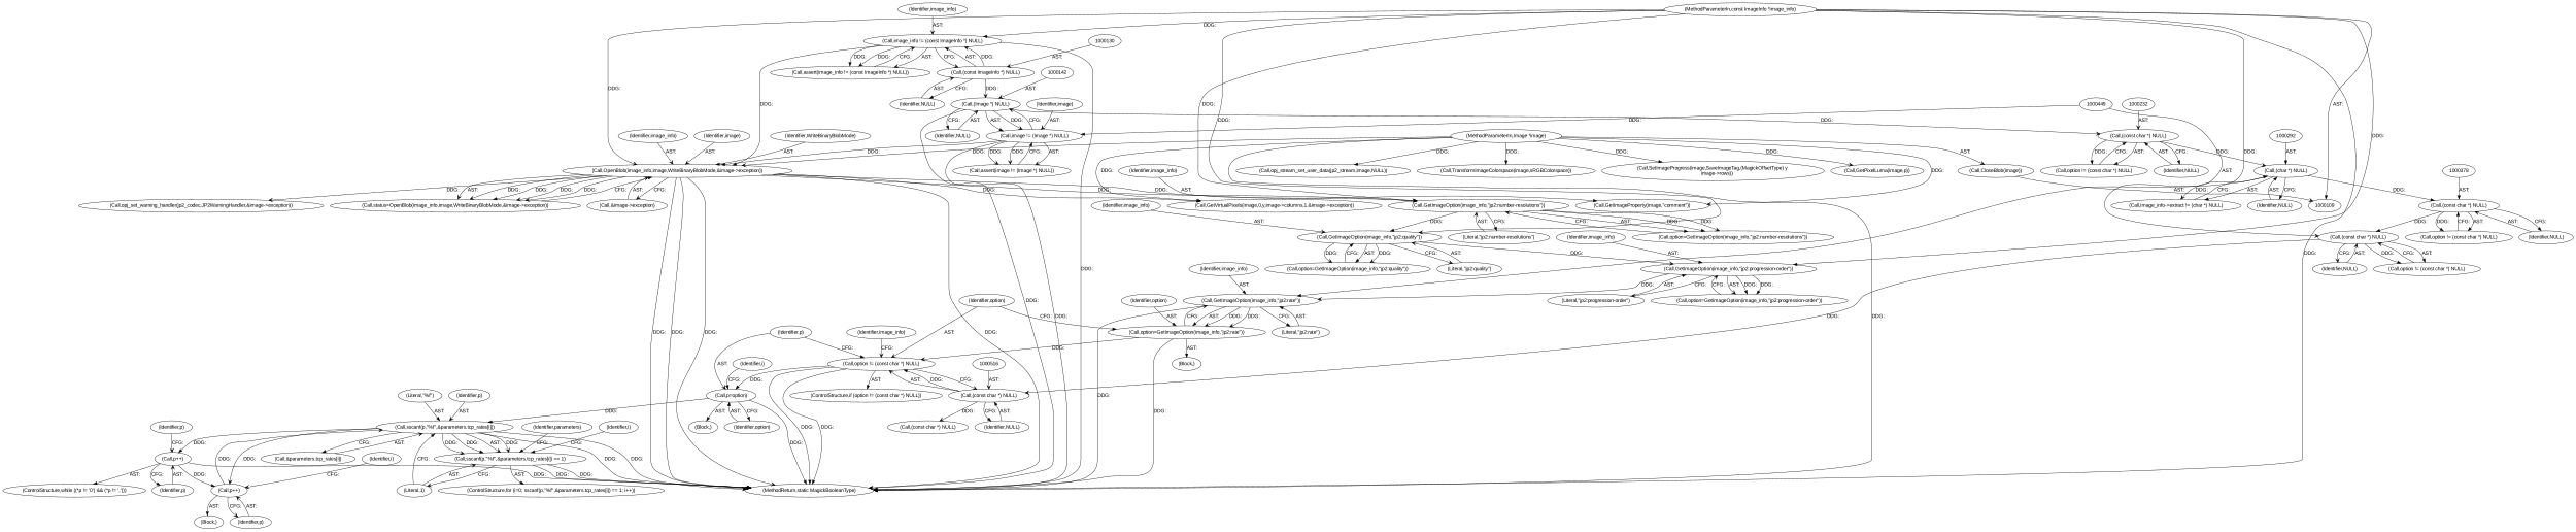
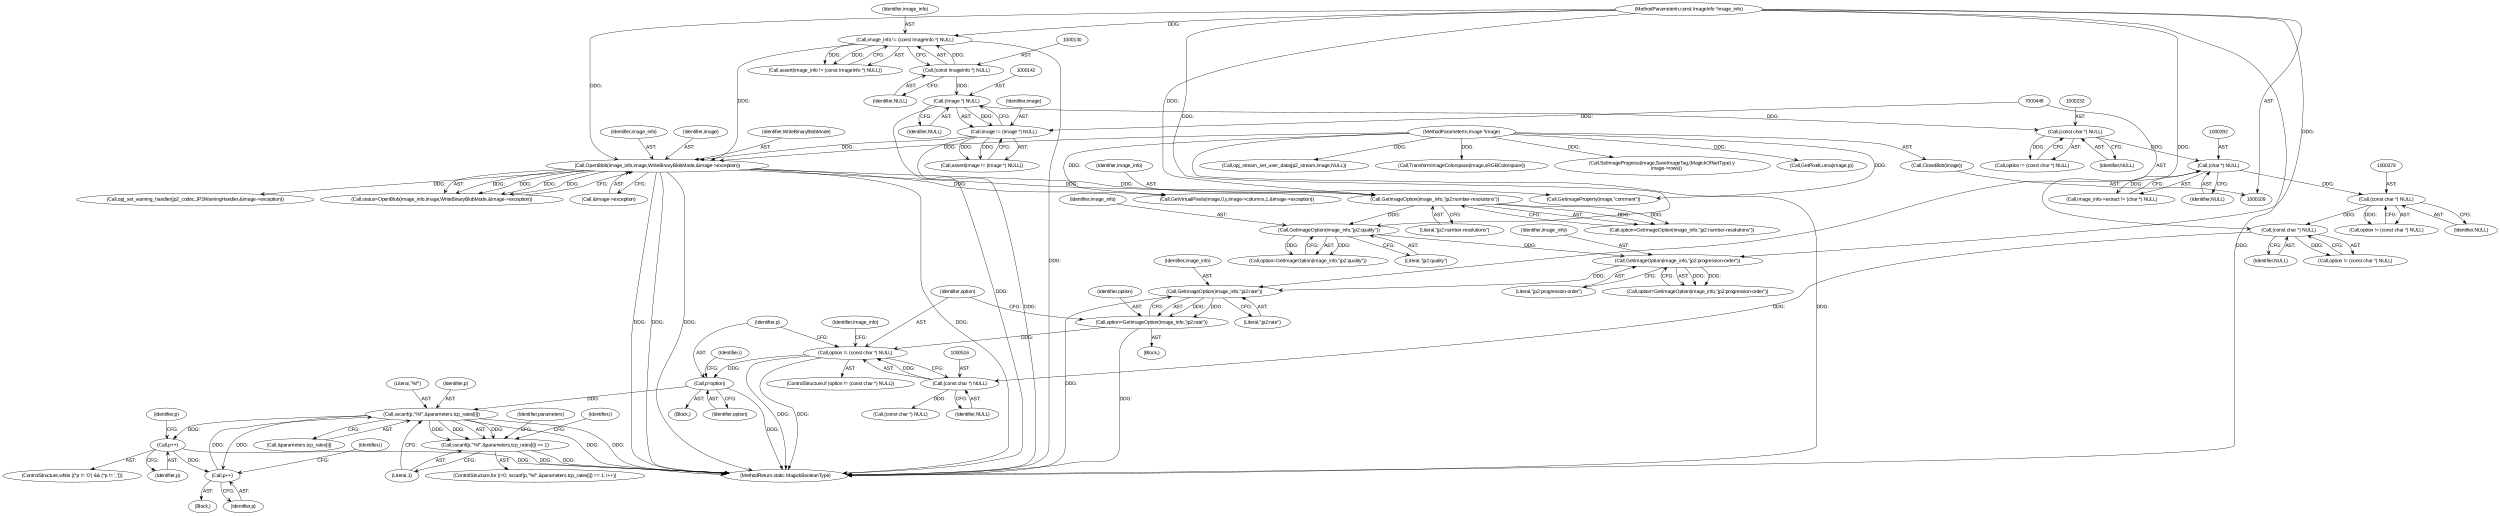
  digraph {
    fontname="Liberation Sans"
    node [fontname="Liberation Sans"]
    edge [arrowhead=vee fontname="Liberation Sans"]
    n1 [label="(Call,sscanf(p,\"%f\",&parameters.tcp_rates[i]))"]
    n2 [label="(Call,p++)"]
    n3 [label="(Call,p++)"]
    n4 [label="(Call,sscanf(p,\"%f\",&parameters.tcp_rates[i]) == 1)"]
    n5 [label="(MethodReturn,static MagickBooleanType)"]
    n6 [label="(Call,&parameters.tcp_rates[i])"]
    n7 [label="(Block,)"]
    n8 [label="(Identifier,p)"]
    n9 [label="(Identifier,p)"]
    n10 [label="(ControlStructure,while ((*p != '\0') && (*p != ',')))"]
    n11 [label="(Literal,1)"]
    n12 [label="(ControlStructure,for (i=0; sscanf(p,\"%f\",&parameters.tcp_rates[i]) == 1; i++))"]
    n13 [label="(Call,p=option)"]
    n14 [label="(Block,)"]
    n15 [label="(Identifier,option)"]
    n16 [label="(Call,option != (const char *) NULL)"]
    n17 [label="(Call,(const char *) NULL)"]
    n18 [label="(ControlStructure,if (option != (const char *) NULL))"]
    n19 [label="(Identifier,NULL)"]
    n20 [label="(Call,(const char *) NULL)"]
    n21 [label="(Call,option=GetImageOption(image_info,\"jp2:rate\"))"]
    n22 [label="(Call,GetImageOption(image_info,\"jp2:rate\"))"]
    n23 [label="(Block,)"]
    n24 [label="(Literal,\"jp2:rate\")"]
    n25 [label="(Call,GetImageOption(image_info,\"jp2:progression-order\"))"]
    n26 [label="(Literal,\"jp2:progression-order\")"]
    n27 [label="(Call,option=GetImageOption(image_info,\"jp2:progression-order\"))"]
    n28 [label="(Call,GetImageOption(image_info,\"jp2:quality\"))"]
    n29 [label="(Literal,\"jp2:quality\")"]
    n30 [label="(Call,option=GetImageOption(image_info,\"jp2:quality\"))"]
    n31 [label="(Call,GetImageOption(image_info,\"jp2:number-resolutions\"))"]
    n32 [label="(Call,option=GetImageOption(image_info,\"jp2:number-resolutions\"))"]
    n33 [label="(Literal,\"jp2:number-resolutions\")"]
    n34 [label="(Call,OpenBlob(image_info,image,WriteBinaryBlobMode,&image->exception))"]
    n35 [label="(Call,&image->exception)"]
    n36 [label="(Call,GetVirtualPixels(image,0,y,image->columns,1,&image->exception))"]
    n37 [label="(Call,opj_set_warning_handler(jp2_codec,JP2WarningHandler,&image->exception))"]
    n38 [label="(Call,status=OpenBlob(image_info,image,WriteBinaryBlobMode,&image->exception))"]
    n39 [label="(Call,GetImageProperty(image,\"comment\"))"]
    n40 [label="(Call,image_info != (const ImageInfo *) NULL)"]
    n41 [label="(Call,(const ImageInfo *) NULL)"]
    n42 [label="(Call,assert(image_info != (const ImageInfo *) NULL))"]
    n43 [label="(Call,(Image *) NULL)"]
    n44 [label="(Identifier,NULL)"]
    n45 [label="(MethodParameterIn,const ImageInfo *image_info)"]
    1000109
    n47 [label="(Call,image != (Image *) NULL)"]
    n48 [label="(Call,(const char *) NULL)"]
    n49 [label="(Identifier,NULL)"]
    n50 [label="(Call,assert(image != (Image *) NULL))"]
    n51 [label="(MethodParameterIn,Image *image)"]
    n52 [label="(Call,opj_stream_set_user_data(jp2_stream,image,NULL))"]
    n53 [label="(Call,TransformImageColorspace(image,sRGBColorspace))"]
    n54 [label="(Call,SetImageProgress(image,SaveImageTag,(MagickOffsetType) y,\n      image->rows))"]
    n55 [label="(Call,GetPixelLuma(image,p))"]
    n56 [label="(Call,CloseBlob(image))"]
    n57 [label="(Call,(char *) NULL)"]
    n58 [label="(Call,option != (const char *) NULL)"]
    n59 [label="(Identifier,NULL)"]
    n60 [label="(Call,(const char *) NULL)"]
    n61 [label="(Call,option != (const char *) NULL)"]
    n62 [label="(Identifier,NULL)"]
    n63 [label="(Call,(const char *) NULL)"]
    n64 [label="(Call,option != (const char *) NULL)"]
    n65 [label="(Identifier,NULL)"]
    n66 [label="(Identifier,NULL)"]
    n67 [label="(Call,image_info->extract != (char *) NULL)"]
    n68 [label="(Identifier,image_info)"]
    n69 [label="(Identifier,image_info)"]
    n70 [label="(Identifier,parameters)"]
    n71 [label="(Identifier,image_info)"]
    n72 [label="(Identifier,p)"]
    n73 [label="(Identifier,image_info)"]
    n74 [label="(Literal,\"%f\")"]
    n75 [label="(Identifier,image)"]
    n76 [label="(Identifier,image_info)"]
    n77 [label="(Identifier,i)"]
    n78 [label="(Identifier,option)"]
    n79 [label="(Identifier,option)"]
    n80 [label="(Identifier,p)"]
    n81 [label="(Identifier,p)"]
    n82 [label="(Identifier,image)"]
    n83 [label="(Identifier,i)"]
    n84 [label="(Identifier,i)"]
    n85 [label="(Identifier,WriteBinaryBlobMode)"]
    n86 [label="(Identifier,image_info)"]
    n87 [label="(Identifier,image_info)"]
    1000130
    1000142
    1000516
-   1000449
+   1000449 [label=7000449]
    1000378
    1000292
    1000232
    n1 -> n2 [label="DDG: "]
    n1 -> n3 [arrowhead=normal label="DDG: "]
    n1 -> n4 [label="AST: "]
    n1 -> n4 [label="DDG: "]
    n1 -> n4 [label="DDG: "]
    n1 -> n4 [arrowhead=normal label="DDG: "]
    n1 -> n5 [label="DDG: "]
    n1 -> n5 [label="DDG: "]
    n1 -> n6 [arrowhead=normal label="CFG: "]
    n2 -> n1 [label="DDG: "]
    n2 -> n7 [arrowhead=normal label="AST: "]
    n2 -> n8 [label="CFG: "]
    n3 -> n2 [arrowhead=normal label="DDG: "]
    n3 -> n5 [arrowhead=normal label="DDG: "]
    n3 -> n9 [arrowhead=normal label="CFG: "]
    n3 -> n10 [arrowhead=normal label="AST: "]
    n4 -> n5 [arrowhead=normal label="DDG: "]
    n4 -> n5 [label="DDG: "]
    n4 -> n11 [label="CFG: "]
    n4 -> n12 [arrowhead=normal label="AST: "]
    n6 -> n1 [label="AST: "]
    n8 -> n2 [label="AST: "]
    n9 -> n3 [label="AST: "]
    n11 -> n1 [arrowhead=normal label="CFG: "]
    n11 -> n4 [label="AST: "]
    n13 -> n1 [arrowhead=normal label="DDG: "]
    n13 -> n5 [arrowhead=normal label="DDG: "]
    n13 -> n14 [arrowhead=normal label="AST: "]
    n13 -> n15 [arrowhead=normal label="CFG: "]
    n15 -> n13 [arrowhead=normal label="AST: "]
    n16 -> n5 [arrowhead=normal label="DDG: "]
    n16 -> n5 [arrowhead=normal label="DDG: "]
    n16 -> n13 [arrowhead=normal label="DDG: "]
    n16 -> n17 [label="CFG: "]
    n16 -> n18 [arrowhead=normal label="AST: "]
    n17 -> n16 [label="AST: "]
    n17 -> n16 [arrowhead=normal label="DDG: "]
    n17 -> n19 [arrowhead=normal label="CFG: "]
    n17 -> n20 [label="DDG: "]
    n19 -> n17 [arrowhead=normal label="AST: "]
    n21 -> n5 [label="DDG: "]
    n21 -> n16 [label="DDG: "]
    n21 -> n22 [label="CFG: "]
    n21 -> n23 [arrowhead=normal label="AST: "]
    n22 -> n5 [arrowhead=normal label="DDG: "]
    n22 -> n21 [arrowhead=normal label="AST: "]
    n22 -> n21 [label="DDG: "]
    n22 -> n21 [label="DDG: "]
    n22 -> n24 [arrowhead=normal label="CFG: "]
    n24 -> n22 [arrowhead=normal label="AST: "]
    n25 -> n22 [label="DDG: "]
    n25 -> n26 [label="CFG: "]
    n25 -> n27 [label="AST: "]
    n25 -> n27 [arrowhead=normal label="DDG: "]
    n25 -> n27 [arrowhead=normal label="DDG: "]
    n26 -> n25 [arrowhead=normal label="AST: "]
    n27 -> n25 [label="CFG: "]
    n28 -> n25 [label="DDG: "]
    n28 -> n29 [label="CFG: "]
    n28 -> n30 [arrowhead=normal label="AST: "]
    n28 -> n30 [label="DDG: "]
    n28 -> n30 [label="DDG: "]
    n29 -> n28 [label="AST: "]
    n30 -> n28 [arrowhead=normal label="CFG: "]
    n31 -> n28 [arrowhead=normal label="DDG: "]
    n31 -> n32 [arrowhead=normal label="AST: "]
    n31 -> n32 [arrowhead=normal label="DDG: "]
    n31 -> n32 [label="DDG: "]
    n31 -> n33 [arrowhead=normal label="CFG: "]
    n32 -> n31 [label="CFG: "]
    n33 -> n31 [label="AST: "]
    n34 -> n5 [arrowhead=normal label="DDG: "]
    n34 -> n5 [label="DDG: "]
    n34 -> n5 [arrowhead=normal label="DDG: "]
    n34 -> n5 [arrowhead=normal label="DDG: "]
    n34 -> n31 [arrowhead=normal label="DDG: "]
    n34 -> n35 [label="CFG: "]
    n34 -> n36 [arrowhead=normal label="DDG: "]
    n34 -> n37 [label="DDG: "]
    n34 -> n38 [label="AST: "]
    n34 -> n38 [label="DDG: "]
    n34 -> n38 [arrowhead=normal label="DDG: "]
    n34 -> n38 [label="DDG: "]
    n34 -> n38 [label="DDG: "]
    n34 -> n39 [arrowhead=normal label="DDG: "]
    n35 -> n34 [label="AST: "]
    n38 -> n34 [arrowhead=normal label="CFG: "]
    n40 -> n5 [label="DDG: "]
    n40 -> n34 [arrowhead=normal label="DDG: "]
    n40 -> n41 [label="CFG: "]
    n40 -> n42 [label="AST: "]
    n40 -> n42 [arrowhead=normal label="DDG: "]
    n40 -> n42 [label="DDG: "]
    n41 -> n40 [arrowhead=normal label="AST: "]
    n41 -> n40 [label="DDG: "]
    n41 -> n43 [label="DDG: "]
    n41 -> n44 [arrowhead=normal label="CFG: "]
    n42 -> n40 [label="CFG: "]
    n43 -> n5 [label="DDG: "]
    n43 -> n47 [arrowhead=normal label="AST: "]
    n43 -> n47 [label="DDG: "]
    n43 -> n48 [label="DDG: "]
    n43 -> n49 [arrowhead=normal label="CFG: "]
    n44 -> n41 [label="AST: "]
    n45 -> n5 [label="DDG: "]
    n45 -> n22 [arrowhead=normal label="DDG: "]
    n45 -> n25 [arrowhead=normal label="DDG: "]
    n45 -> n28 [label="DDG: "]
    n45 -> n31 [label="DDG: "]
    n45 -> n34 [label="DDG: "]
    n45 -> n40 [arrowhead=normal label="DDG: "]
    n45 -> 1000109 [arrowhead=normal label="AST: "]
    n47 -> n5 [label="DDG: "]
    n47 -> n34 [arrowhead=normal label="DDG: "]
    n47 -> n43 [label="CFG: "]
    n47 -> n50 [label="AST: "]
    n47 -> n50 [label="DDG: "]
    n47 -> n50 [label="DDG: "]
    n48 -> n57 [label="DDG: "]
    n48 -> n58 [arrowhead=normal label="AST: "]
    n48 -> n58 [arrowhead=normal label="DDG: "]
    n48 -> n59 [arrowhead=normal label="CFG: "]
    n49 -> n43 [label="AST: "]
    n50 -> n47 [arrowhead=normal label="CFG: "]
    n51 -> n5 [arrowhead=normal label="DDG: "]
    n51 -> n34 [label="DDG: "]
    n51 -> n36 [label="DDG: "]
    n51 -> n39 [label="DDG: "]
    n51 -> n52 [arrowhead=normal label="DDG: "]
    n51 -> n53 [arrowhead=normal label="DDG: "]
    n51 -> n54 [arrowhead=normal label="DDG: "]
    n51 -> n55 [label="DDG: "]
    n51 -> n56 [label="AST: "]
    n56 -> 1000109 [label="AST: "]
    n57 -> n63 [arrowhead=normal label="DDG: "]
    n57 -> n66 [arrowhead=normal label="CFG: "]
    n57 -> n67 [arrowhead=normal label="AST: "]
    n57 -> n67 [label="DDG: "]
    n58 -> n48 [arrowhead=normal label="CFG: "]
    n59 -> n48 [arrowhead=normal label="AST: "]
    n60 -> n17 [label="DDG: "]
    n60 -> n61 [arrowhead=normal label="AST: "]
    n60 -> n61 [arrowhead=normal label="DDG: "]
    n60 -> n62 [label="CFG: "]
    n61 -> n60 [label="CFG: "]
    n62 -> n60 [label="AST: "]
    n63 -> n60 [arrowhead=normal label="DDG: "]
    n63 -> n64 [arrowhead=normal label="AST: "]
    n63 -> n64 [arrowhead=normal label="DDG: "]
    n63 -> n65 [arrowhead=normal label="CFG: "]
    n64 -> n63 [arrowhead=normal label="CFG: "]
    n65 -> n63 [label="AST: "]
    n66 -> n57 [arrowhead=normal label="AST: "]
    n67 -> n57 [arrowhead=normal label="CFG: "]
    n68 -> n34 [label="AST: "]
    n69 -> n25 [arrowhead=normal label="AST: "]
    n70 -> n4 [arrowhead=normal label="CFG: "]
    n71 -> n28 [label="AST: "]
    n72 -> n3 [label="CFG: "]
    n73 -> n31 [label="AST: "]
    n74 -> n1 [arrowhead=normal label="AST: "]
    n75 -> n34 [label="AST: "]
    n76 -> n16 [label="CFG: "]
    n77 -> n13 [arrowhead=normal label="CFG: "]
    n78 -> n21 [arrowhead=normal label="AST: "]
    n79 -> n16 [label="AST: "]
    n79 -> n21 [arrowhead=normal label="CFG: "]
    n80 -> n13 [label="AST: "]
    n80 -> n16 [arrowhead=normal label="CFG: "]
    n81 -> n1 [label="AST: "]
    n82 -> n47 [label="AST: "]
    n83 -> n4 [arrowhead=normal label="CFG: "]
    n84 -> n2 [label="CFG: "]
    n85 -> n34 [arrowhead=normal label="AST: "]
    n86 -> n22 [arrowhead=normal label="AST: "]
    n87 -> n40 [label="AST: "]
    1000130 -> n41 [label="AST: "]
    1000142 -> n43 [label="AST: "]
    1000516 -> n17 [label="AST: "]
    1000449 -> n47 [arrowhead=normal label="DDG: "]
    1000449 -> n60 [label="AST: "]
    1000378 -> n63 [arrowhead=normal label="AST: "]
    1000292 -> n57 [arrowhead=normal label="AST: "]
    1000232 -> n48 [label="AST: "]
  }
